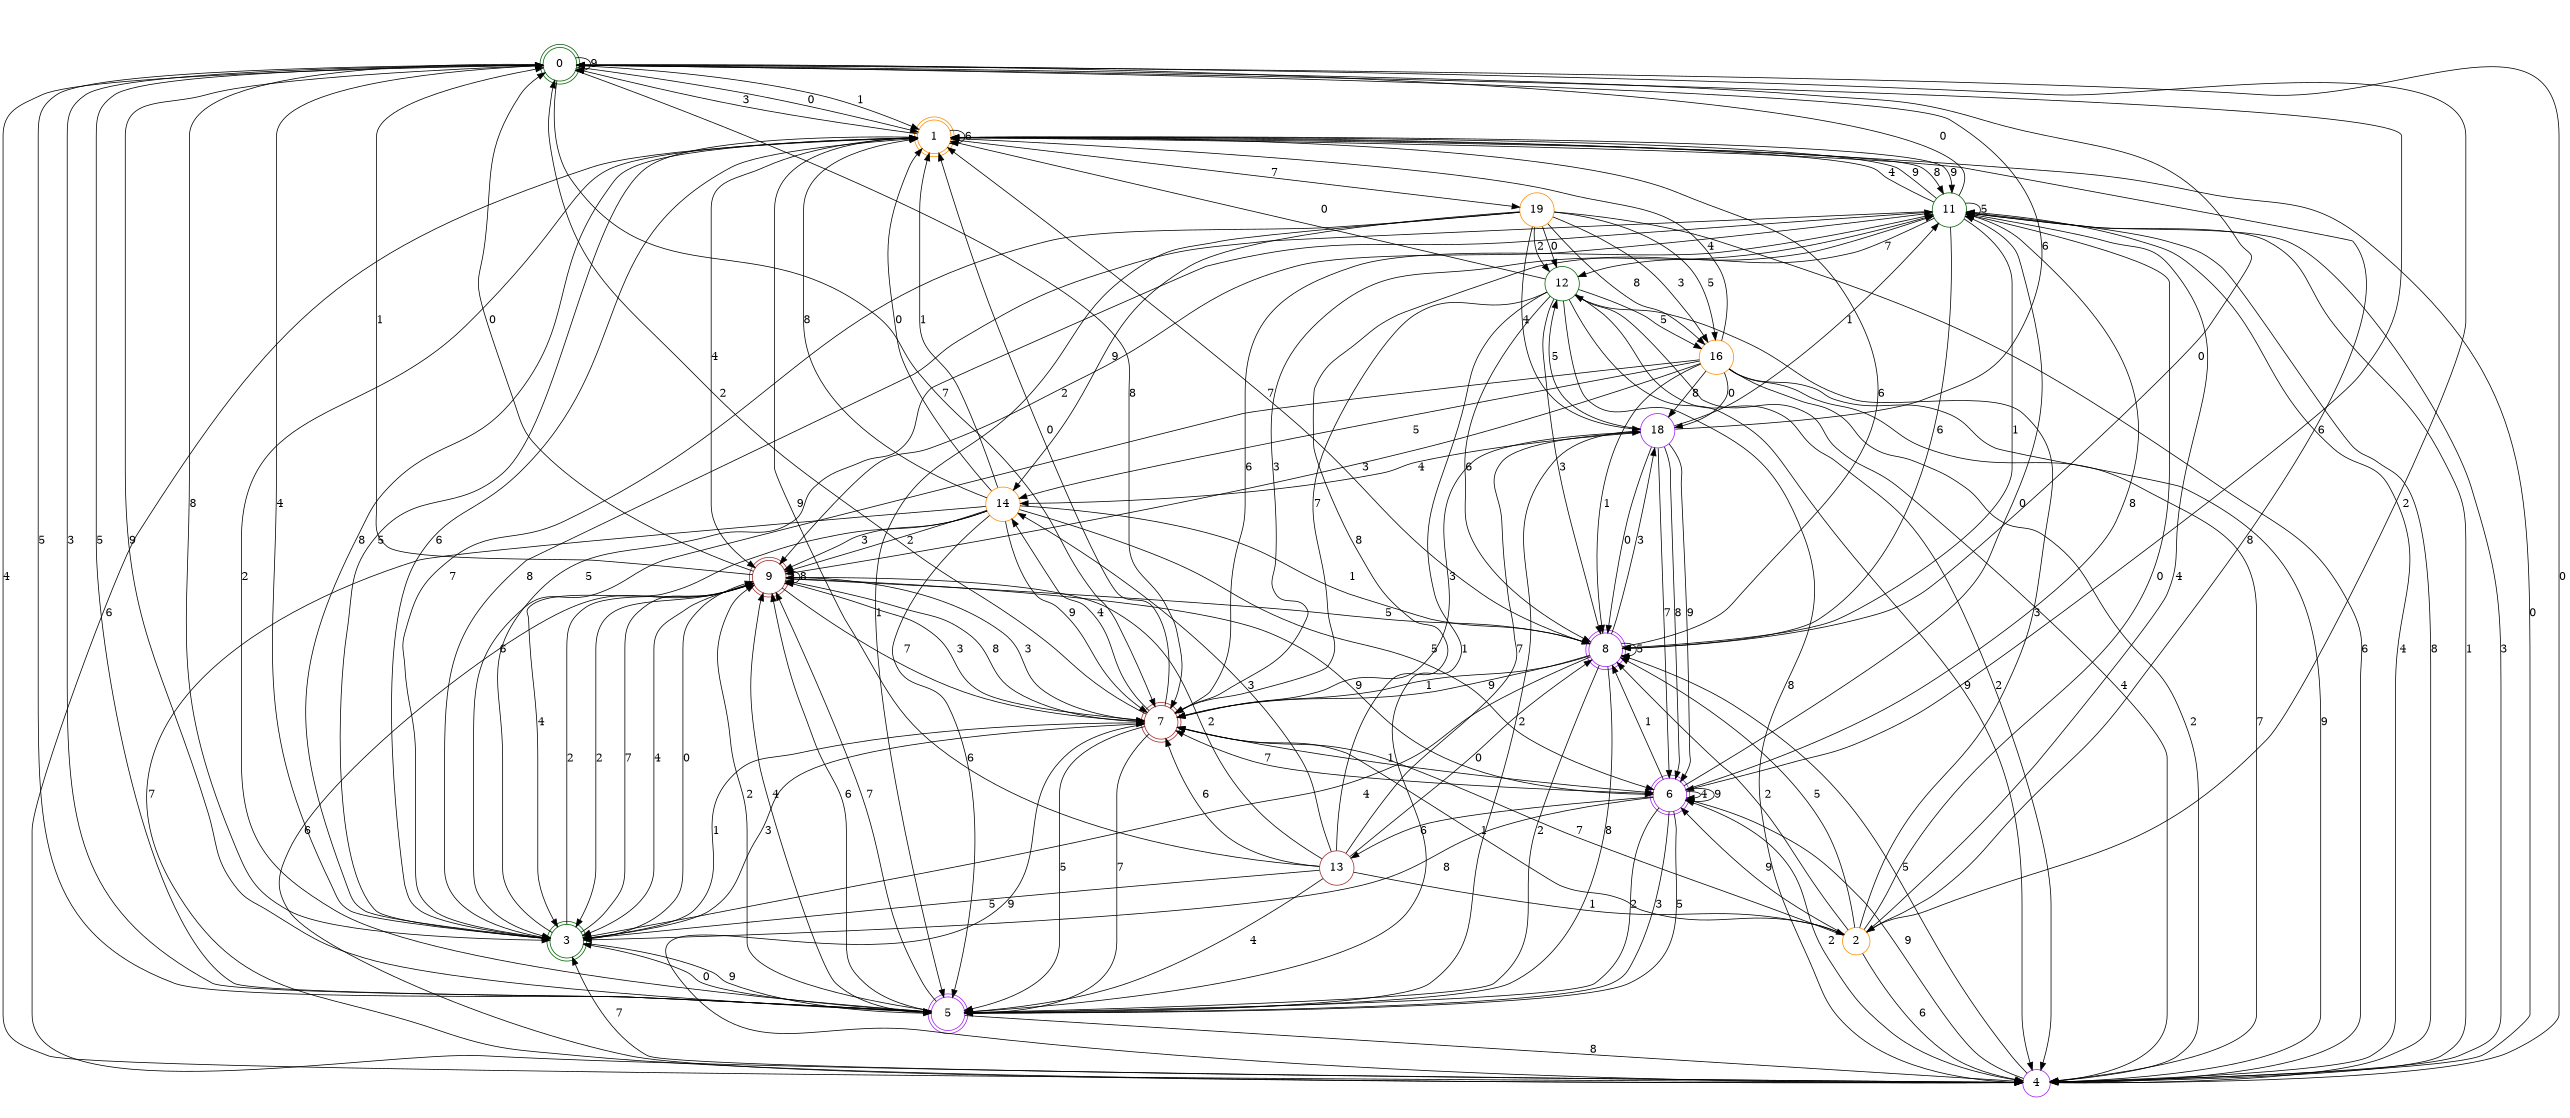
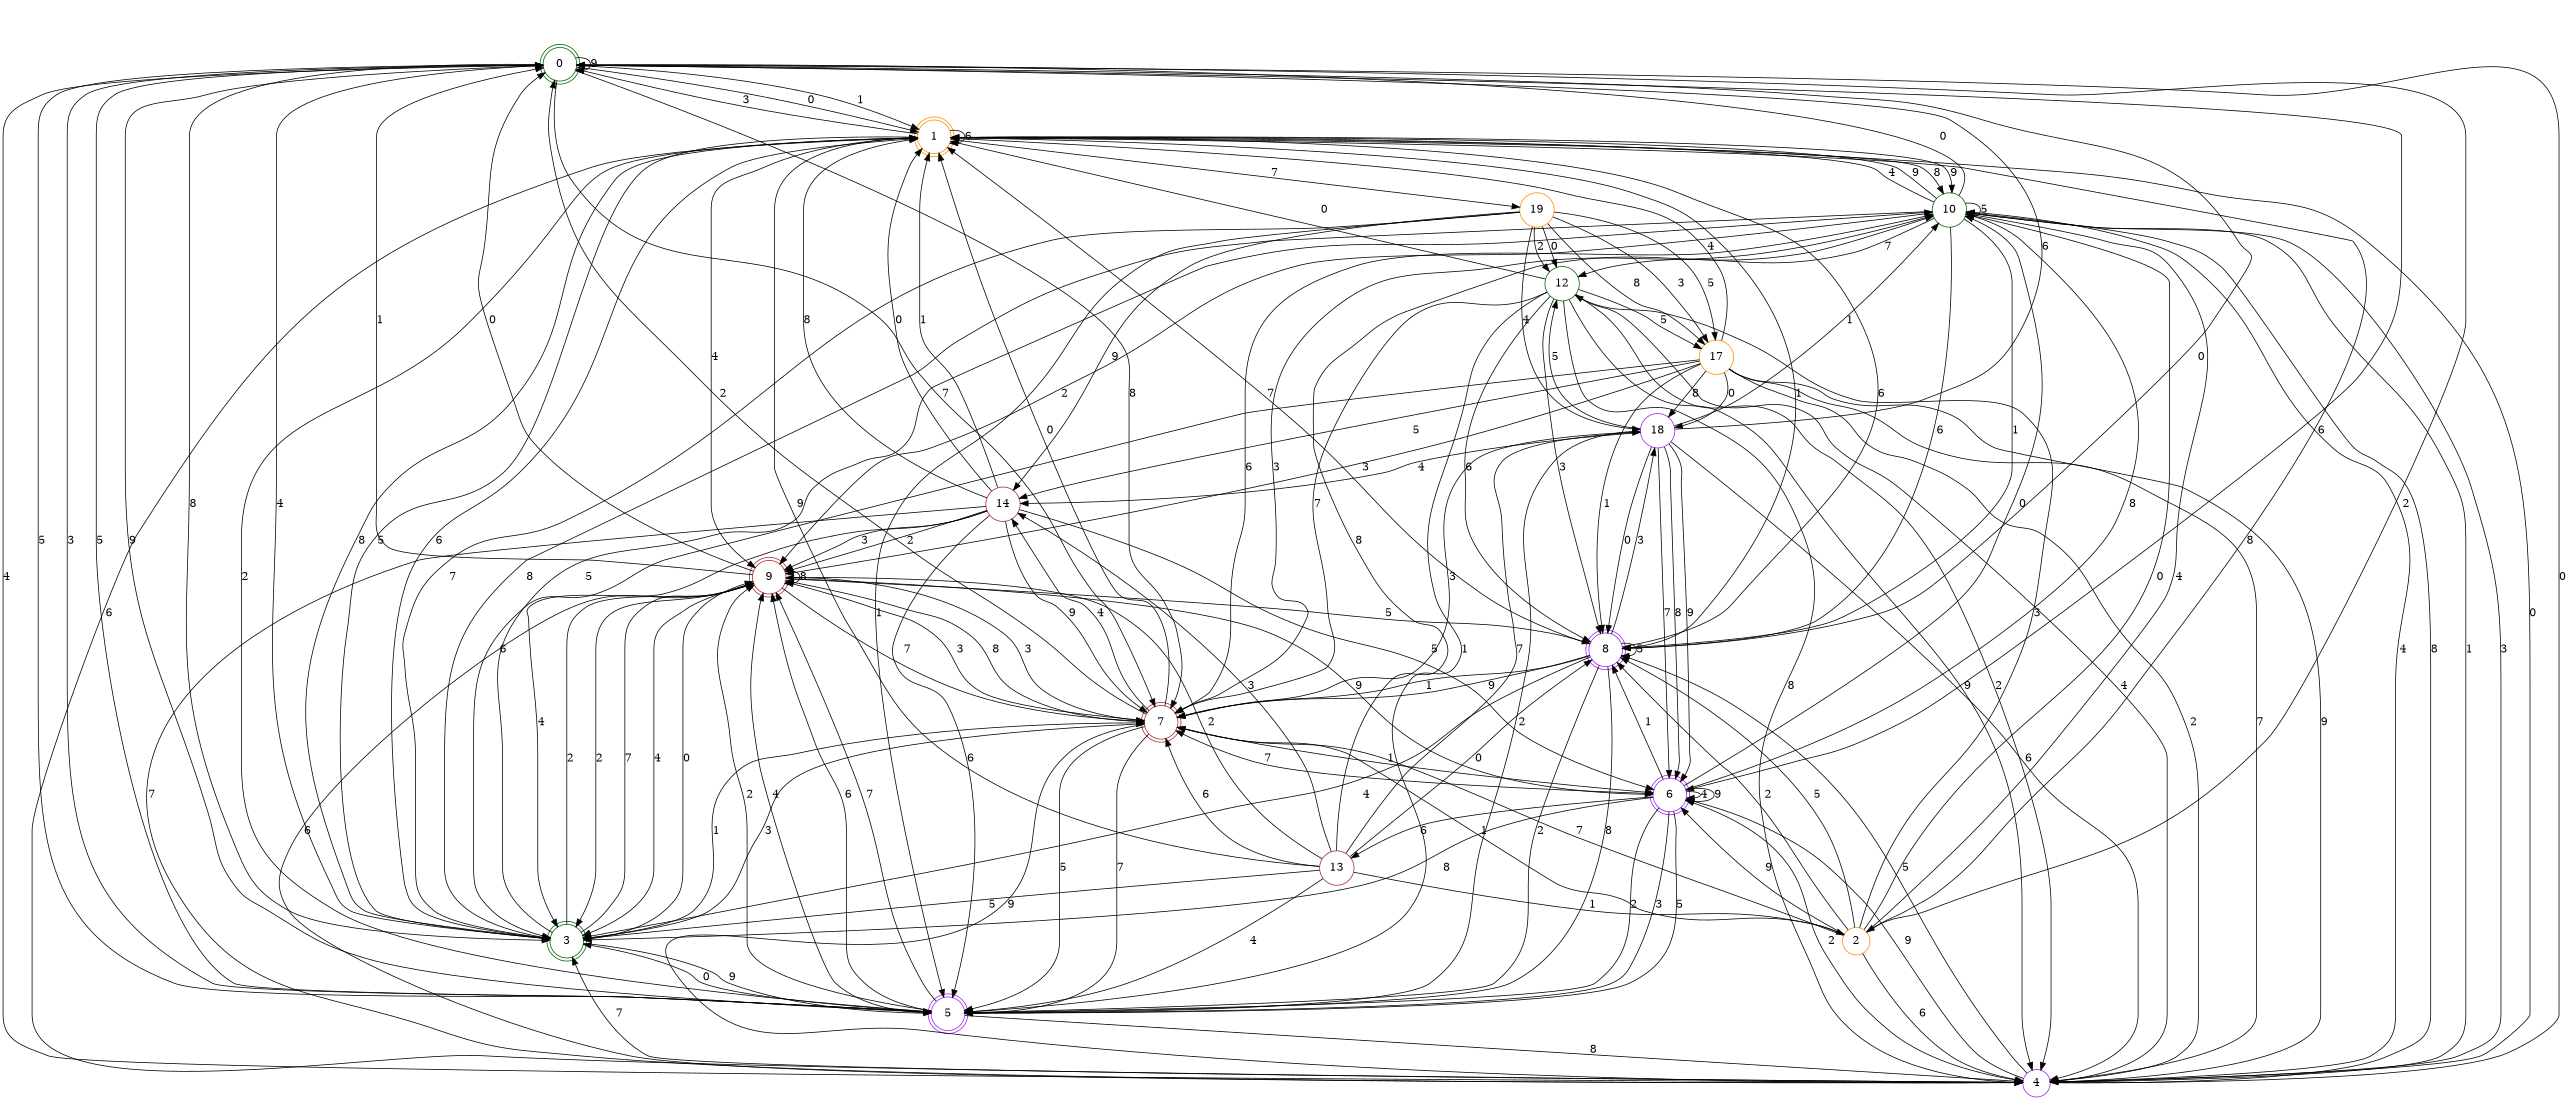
  digraph {
    node [color=darkorange shape=circle]
    n1 [color=darkgreen label=0 shape=doublecircle]
    n2 [label=1 shape=doublecircle]
    n3 [label=2]
    n4 [color=darkgreen label=3 shape=doublecircle]
    n5 [color=purple label=4]
    n6 [color=purple label=5 shape=doublecircle]
    n7 [color=purple label=6 shape=doublecircle]
    n8 [color=brown label=7 shape=doublecircle]
    n9 [color=purple label=8 shape=doublecircle]
    n10 [color=brown label=9 shape=doublecircle]
    n11 [label=19]
-   n12 [color=darkgreen label=11]
+   n12 [color=darkgreen label=10]
    n13 [color=darkgreen label=12]
    n14 [color=brown label=13]
-   n15 [label=14]
+   n15 [color=brown label=14]
    n16 [color=purple label=18]
-   n17 [label=16]
+   n17 [label=17]
    n1 -> n1 [label=9]
    n1 -> n2 [label=0]
    n1 -> n2 [label=1]
    n1 -> n3 [label=2]
    n1 -> n4 [label=8]
    n1 -> n5 [label=4]
    n1 -> n6 [label=5]
    n1 -> n7 [label=6]
    n1 -> n8 [label=7]
    n1 -> n8 [label=8]
    n2 -> n1 [label=3]
    n2 -> n2 [label=6]
    n2 -> n4 [label=5]
    n2 -> n5 [label=0]
    n2 -> n6 [label=2]
-   n15 -> n9 [label=1]
+   n2 -> n9 [label=1]
    n2 -> n10 [label=4]
    n2 -> n11 [label=7]
    n2 -> n12 [label=8]
    n2 -> n12 [label=9]
    n3 -> n2 [label=8]
    n3 -> n5 [label=6]
    n3 -> n7 [label=9]
    n3 -> n8 [label=1]
    n3 -> n8 [label=7]
    n3 -> n9 [label=2]
    n3 -> n9 [label=5]
    n3 -> n12 [label=0]
    n3 -> n12 [label=4]
    n3 -> n13 [label=3]
    n4 -> n1 [label=4]
    n4 -> n2 [label=6]
    n4 -> n2 [label=8]
    n4 -> n6 [label=9]
    n4 -> n8 [label=1]
    n4 -> n8 [label=3]
    n4 -> n10 [label=0]
    n4 -> n10 [label=2]
    n4 -> n10 [label=7]
    n4 -> n12 [label=5]
    n5 -> n1 [label=0]
    n5 -> n2 [label=6]
    n5 -> n4 [label=7]
    n5 -> n7 [label=2]
    n5 -> n7 [label=9]
    n5 -> n9 [label=5]
    n5 -> n12 [label=1]
    n5 -> n12 [label=3]
    n5 -> n12 [label=4]
    n5 -> n12 [label=8]
    n6 -> n1 [label=3]
    n6 -> n1 [label=5]
    n6 -> n1 [label=9]
    n6 -> n4 [label=0]
    n6 -> n5 [label=8]
    n6 -> n10 [label=2]
    n6 -> n10 [label=4]
    n6 -> n10 [label=6]
    n6 -> n10 [label=7]
    n7 -> n4 [label=8]
    n7 -> n6 [label=2]
    n7 -> n6 [label=3]
    n7 -> n6 [label=5]
    n7 -> n7 [label=4]
    n7 -> n7 [label=9]
    n7 -> n8 [label=7]
    n7 -> n9 [label=1]
    n7 -> n12 [label=0]
    n7 -> n12 [label=8]
    n7 -> n14 [label=6]
    n8 -> n1 [label=2]
    n8 -> n2 [label=0]
    n8 -> n5 [label=9]
    n8 -> n6 [label=5]
    n8 -> n6 [label=7]
    n8 -> n7 [label=1]
    n8 -> n10 [label=3]
    n8 -> n10 [label=8]
    n8 -> n12 [label=6]
    n8 -> n15 [label=4]
    n9 -> n1 [label=0]
    n9 -> n2 [label=6]
    n9 -> n2 [label=7]
    n9 -> n4 [label=4]
    n9 -> n6 [label=2]
    n9 -> n6 [label=8]
    n9 -> n8 [label=1]
    n9 -> n8 [label=9]
    n9 -> n9 [label=5]
    n9 -> n16 [label=3]
    n10 -> n1 [label=0]
    n10 -> n1 [label=1]
    n10 -> n4 [label=2]
    n10 -> n4 [label=4]
    n10 -> n5 [label=6]
    n10 -> n7 [label=9]
    n10 -> n8 [label=3]
    n10 -> n8 [label=7]
    n10 -> n9 [label=5]
    n10 -> n10 [label=8]
    n11 -> n4 [label=7]
-   n11 -> n5 [label=6]
+   n16 -> n5 [label=6]
    n11 -> n6 [label=1]
    n11 -> n13 [label=0]
    n11 -> n13 [label=2]
    n11 -> n15 [label=9]
    n11 -> n16 [label=4]
    n11 -> n17 [label=3]
    n11 -> n17 [label=5]
    n11 -> n17 [label=8]
    n12 -> n1 [label=0]
    n12 -> n2 [label=4]
    n12 -> n2 [label=9]
    n12 -> n4 [label=8]
    n12 -> n8 [label=3]
    n12 -> n9 [label=1]
    n12 -> n9 [label=6]
    n12 -> n10 [label=2]
    n12 -> n12 [label=5]
    n12 -> n13 [label=7]
    n13 -> n2 [label=0]
    n13 -> n5 [label=2]
    n13 -> n5 [label=4]
    n13 -> n5 [label=8]
    n13 -> n5 [label=9]
    n13 -> n6 [label=1]
    n13 -> n8 [label=7]
    n13 -> n9 [label=3]
    n13 -> n9 [label=6]
    n13 -> n17 [label=5]
    n14 -> n2 [label=9]
    n14 -> n3 [label=1]
    n14 -> n4 [label=5]
    n14 -> n6 [label=4]
    n14 -> n8 [label=6]
    n14 -> n9 [label=0]
    n14 -> n10 [label=2]
    n14 -> n12 [label=8]
    n14 -> n15 [label=3]
    n14 -> n16 [label=7]
    n15 -> n2 [label=0]
    n15 -> n2 [label=1]
    n15 -> n2 [label=8]
    n15 -> n4 [label=4]
    n15 -> n5 [label=7]
    n15 -> n6 [label=6]
    n15 -> n7 [label=5]
    n15 -> n8 [label=9]
    n15 -> n10 [label=2]
    n15 -> n10 [label=3]
    n16 -> n1 [label=6]
    n16 -> n6 [label=2]
    n16 -> n7 [label=7]
    n16 -> n7 [label=8]
    n16 -> n7 [label=9]
    n16 -> n8 [label=3]
    n16 -> n9 [label=0]
    n16 -> n12 [label=1]
    n16 -> n13 [label=5]
    n16 -> n15 [label=4]
    n17 -> n2 [label=4]
    n17 -> n4 [label=6]
    n17 -> n5 [label=2]
    n17 -> n5 [label=7]
    n17 -> n5 [label=9]
    n17 -> n9 [label=1]
    n17 -> n10 [label=3]
    n17 -> n15 [label=5]
    n17 -> n16 [label=0]
    n17 -> n16 [label=8]
  }
